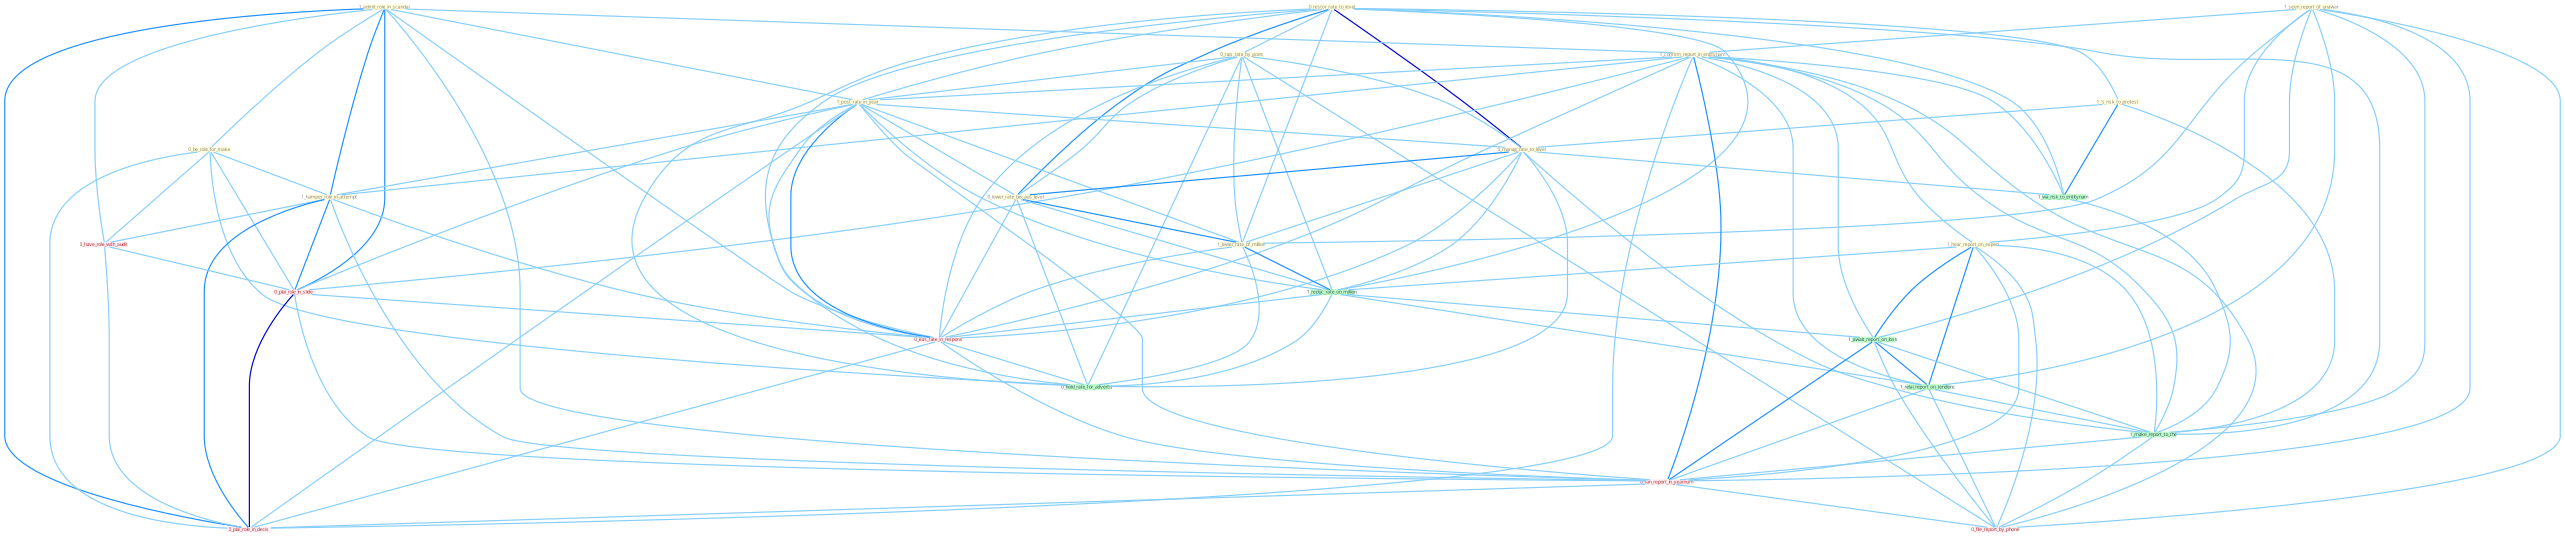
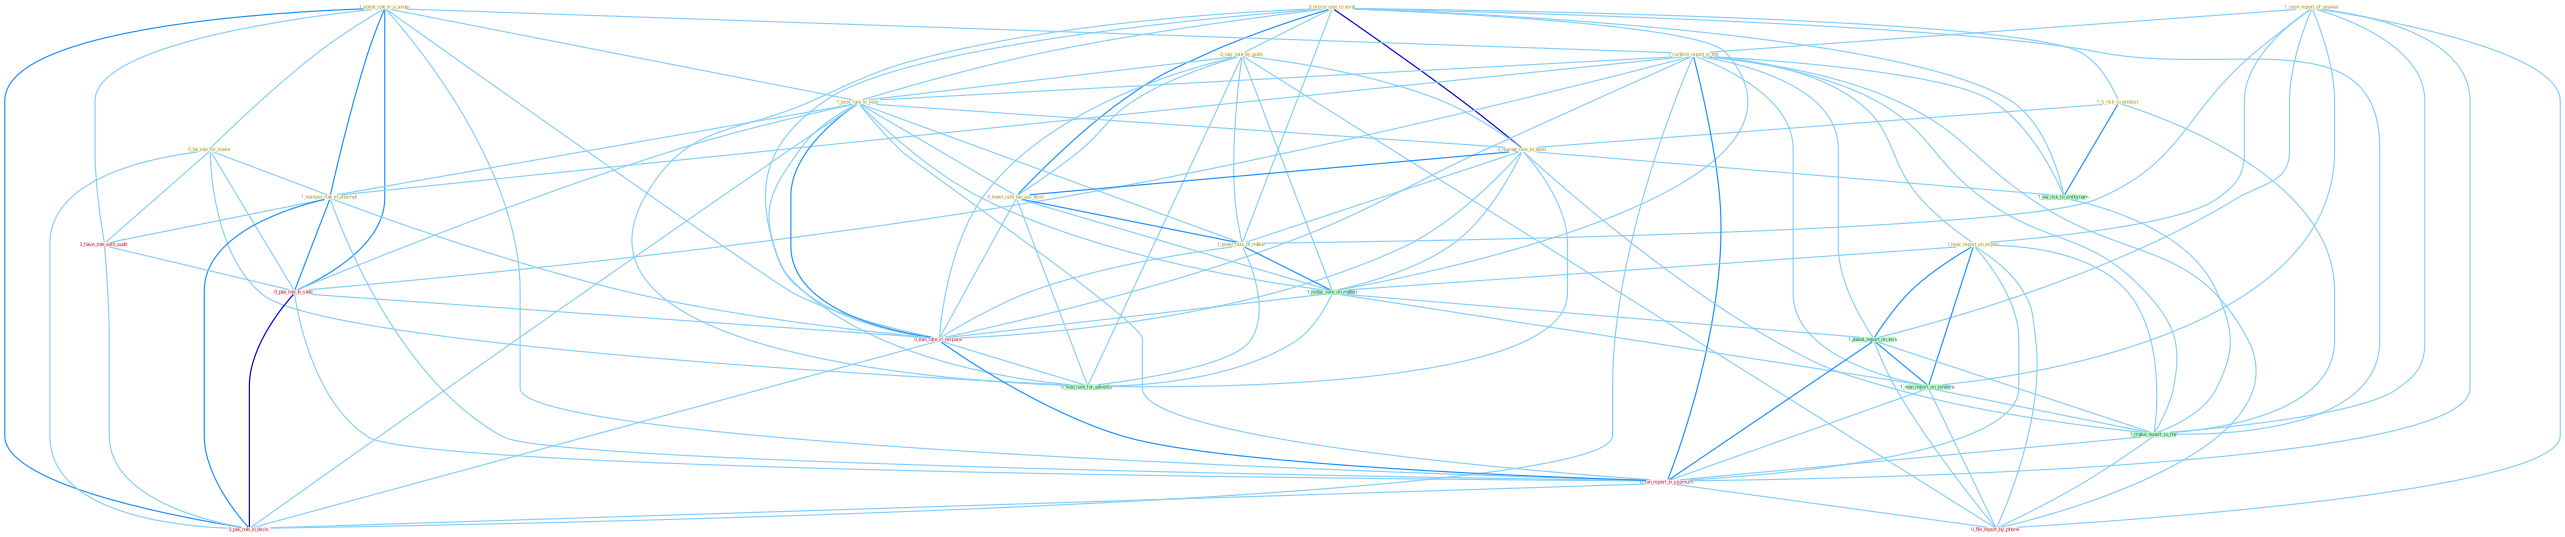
  graph {
    fontname="Open Sans"
    node [color="#ffffe0" fixedsize=true fontcolor="#8b7d6b" fontname="Open Sans" fontsize=4 shape=polygon style=filled]
    edge [color="#87cefa" fontname="Open Sans" w=1]
    "0_restor_rate_to_level " [height=.06 width=.5]
    "0_rais_rate_by_point " [height=.06 width=.5]
    "1_admit_role_in_scandal " [height=.06 width=.5]
    "1_'s_risk_to_protest " [height=.06 width=.5]
    "1_seen_report_of_unawar " [height=.06 width=.5]
-   "1_confirm_report_in_entitynam " [height=.06 width=.5]
+   "1_confirm_report_in_entitynam " [height=.06 width=.5 label="1_confirm_report_in_the"]
    "1_post_rate_in_year " [height=.06 width=.5]
    "0_manag_rate_to_level " [height=.06 width=.5]
    "1_hear_report_on_experi " [height=.06 width=.5]
    "0_lower_rate_becaus_level " [height=.06 width=.5]
    "1_lower_rate_of_million " [height=.06 width=.5]
    "0_be_role_for_make " [height=.06 width=.5]
    "1_hamper_role_in_attempt " [height=.06 width=.5]
    "0_have_role_with_audit " [color="#fff0f5" fontcolor="#b22222" height=.06 width=.5]
    "0_plai_role_in_slide " [color="#fff0f5" fontcolor="#b22222" height=.06 width=.5]
    "0_eas_rate_in_respons " [color="#fff0f5" fontcolor="#b22222" height=.06 width=.5]
    "0_ran_report_in_yearnum " [color="#fff0f5" fontcolor="#b22222" height=.06 width=.5]
    "0_file_report_by_phone " [color="#fff0f5" fontcolor="#b22222" height=.06 width=.5]
    "0_plai_role_in_decis " [color="#fff0f5" fontcolor="#b22222" height=.06 width=.5]
    "1_wa_risk_to_entitynam " [color="#BDFCC9" fontcolor="#2f4f4f" height=.06 width=.5]
    "1_reduc_rate_on_million " [color="#BDFCC9" fontcolor="#2f4f4f" height=.06 width=.5]
    "1_make_report_to_the " [color="#BDFCC9" fontcolor="#2f4f4f" height=.06 width=.5]
    "0_hold_rate_for_advertis " [color="#BDFCC9" fontcolor="#2f4f4f" height=.06 width=.5]
    "1_await_report_on_loss " [color="#BDFCC9" fontcolor="#2f4f4f" height=.06 width=.5]
    "1_relai_report_on_tendenc " [color="#BDFCC9" fontcolor="#2f4f4f" height=.06 width=.5]
    subgraph sub_1 {
      "0_restor_rate_to_level "
      "0_rais_rate_by_point "
      "1_admit_role_in_scandal "
      "1_'s_risk_to_protest "
      "1_seen_report_of_unawar "
      "1_confirm_report_in_entitynam "
      "1_post_rate_in_year "
      "0_manag_rate_to_level "
      "1_hear_report_on_experi "
      "0_lower_rate_becaus_level "
      "1_lower_rate_of_million "
      "0_be_role_for_make "
      "1_hamper_role_in_attempt "
    }
    subgraph sub_2 {
      "0_have_role_with_audit "
      "0_plai_role_in_slide "
      "0_eas_rate_in_respons "
      "0_ran_report_in_yearnum "
      "0_file_report_by_phone "
      "0_plai_role_in_decis "
    }
    "0_restor_rate_to_level " -- "0_rais_rate_by_point "
    "0_restor_rate_to_level " -- "1_'s_risk_to_protest "
    "0_restor_rate_to_level " -- "1_post_rate_in_year "
    "0_restor_rate_to_level " -- "0_manag_rate_to_level " [color="#0000cd" w=3]
    "0_restor_rate_to_level " -- "0_lower_rate_becaus_level " [color="#1e90ff" w=2]
    "0_restor_rate_to_level " -- "1_lower_rate_of_million "
    "0_restor_rate_to_level " -- "0_eas_rate_in_respons "
    "0_restor_rate_to_level " -- "1_wa_risk_to_entitynam "
    "0_restor_rate_to_level " -- "1_reduc_rate_on_million "
    "0_restor_rate_to_level " -- "1_make_report_to_the "
    "0_restor_rate_to_level " -- "0_hold_rate_for_advertis "
    "0_rais_rate_by_point " -- "1_post_rate_in_year "
    "0_rais_rate_by_point " -- "0_manag_rate_to_level "
    "0_rais_rate_by_point " -- "0_lower_rate_becaus_level "
    "0_rais_rate_by_point " -- "1_lower_rate_of_million "
    "0_rais_rate_by_point " -- "0_eas_rate_in_respons "
    "0_rais_rate_by_point " -- "0_file_report_by_phone "
    "0_rais_rate_by_point " -- "1_reduc_rate_on_million "
    "0_rais_rate_by_point " -- "0_hold_rate_for_advertis "
    "1_admit_role_in_scandal " -- "1_confirm_report_in_entitynam "
    "1_admit_role_in_scandal " -- "1_post_rate_in_year "
    "1_admit_role_in_scandal " -- "0_be_role_for_make "
    "1_admit_role_in_scandal " -- "1_hamper_role_in_attempt " [color="#1e90ff" w=2]
    "1_admit_role_in_scandal " -- "0_have_role_with_audit "
    "1_admit_role_in_scandal " -- "0_plai_role_in_slide " [color="#1e90ff" w=2]
    "1_admit_role_in_scandal " -- "0_eas_rate_in_respons "
    "1_admit_role_in_scandal " -- "0_ran_report_in_yearnum "
    "1_admit_role_in_scandal " -- "0_plai_role_in_decis " [color="#1e90ff" w=2]
    "1_'s_risk_to_protest " -- "0_manag_rate_to_level "
    "1_'s_risk_to_protest " -- "1_wa_risk_to_entitynam " [color="#1e90ff" w=2]
    "1_'s_risk_to_protest " -- "1_make_report_to_the "
    "1_seen_report_of_unawar " -- "1_confirm_report_in_entitynam "
    "1_seen_report_of_unawar " -- "1_hear_report_on_experi "
    "1_seen_report_of_unawar " -- "1_lower_rate_of_million "
    "1_seen_report_of_unawar " -- "0_ran_report_in_yearnum "
    "1_seen_report_of_unawar " -- "0_file_report_by_phone "
    "1_seen_report_of_unawar " -- "1_make_report_to_the "
    "1_seen_report_of_unawar " -- "1_await_report_on_loss "
    "1_seen_report_of_unawar " -- "1_relai_report_on_tendenc "
    "1_confirm_report_in_entitynam " -- "1_post_rate_in_year "
    "1_confirm_report_in_entitynam " -- "1_hear_report_on_experi "
    "1_confirm_report_in_entitynam " -- "1_hamper_role_in_attempt "
    "1_confirm_report_in_entitynam " -- "0_plai_role_in_slide "
    "1_confirm_report_in_entitynam " -- "0_eas_rate_in_respons "
    "1_confirm_report_in_entitynam " -- "0_ran_report_in_yearnum " [color="#1e90ff" w=2]
    "1_confirm_report_in_entitynam " -- "0_file_report_by_phone "
    "1_confirm_report_in_entitynam " -- "0_plai_role_in_decis "
    "1_confirm_report_in_entitynam " -- "1_wa_risk_to_entitynam "
    "1_confirm_report_in_entitynam " -- "1_make_report_to_the "
    "1_confirm_report_in_entitynam " -- "1_await_report_on_loss "
    "1_confirm_report_in_entitynam " -- "1_relai_report_on_tendenc "
    "1_post_rate_in_year " -- "0_manag_rate_to_level "
    "1_post_rate_in_year " -- "0_lower_rate_becaus_level "
    "1_post_rate_in_year " -- "1_lower_rate_of_million "
    "1_post_rate_in_year " -- "1_hamper_role_in_attempt "
    "1_post_rate_in_year " -- "0_plai_role_in_slide "
    "1_post_rate_in_year " -- "0_eas_rate_in_respons " [color="#1e90ff" w=2]
    "1_post_rate_in_year " -- "0_ran_report_in_yearnum "
    "1_post_rate_in_year " -- "0_plai_role_in_decis "
    "1_post_rate_in_year " -- "1_reduc_rate_on_million "
    "1_post_rate_in_year " -- "0_hold_rate_for_advertis "
    "0_manag_rate_to_level " -- "0_lower_rate_becaus_level " [color="#1e90ff" w=2]
    "0_manag_rate_to_level " -- "1_lower_rate_of_million "
    "0_manag_rate_to_level " -- "0_eas_rate_in_respons "
    "0_manag_rate_to_level " -- "1_wa_risk_to_entitynam "
    "0_manag_rate_to_level " -- "1_reduc_rate_on_million "
    "0_manag_rate_to_level " -- "1_make_report_to_the "
    "0_manag_rate_to_level " -- "0_hold_rate_for_advertis "
    "1_hear_report_on_experi " -- "0_ran_report_in_yearnum "
    "1_hear_report_on_experi " -- "0_file_report_by_phone "
    "1_hear_report_on_experi " -- "1_reduc_rate_on_million "
    "1_hear_report_on_experi " -- "1_make_report_to_the "
    "1_hear_report_on_experi " -- "1_await_report_on_loss " [color="#1e90ff" w=2]
    "1_hear_report_on_experi " -- "1_relai_report_on_tendenc " [color="#1e90ff" w=2]
    "0_lower_rate_becaus_level " -- "1_lower_rate_of_million " [color="#1e90ff" w=2]
    "0_lower_rate_becaus_level " -- "0_eas_rate_in_respons "
    "0_lower_rate_becaus_level " -- "1_reduc_rate_on_million "
    "0_lower_rate_becaus_level " -- "0_hold_rate_for_advertis "
    "1_lower_rate_of_million " -- "0_eas_rate_in_respons "
    "1_lower_rate_of_million " -- "1_reduc_rate_on_million " [color="#1e90ff" w=2]
    "1_lower_rate_of_million " -- "0_hold_rate_for_advertis "
    "0_be_role_for_make " -- "1_hamper_role_in_attempt "
    "0_be_role_for_make " -- "0_have_role_with_audit "
    "0_be_role_for_make " -- "0_plai_role_in_slide "
    "0_be_role_for_make " -- "0_plai_role_in_decis "
    "0_be_role_for_make " -- "0_hold_rate_for_advertis "
    "1_hamper_role_in_attempt " -- "0_have_role_with_audit "
    "1_hamper_role_in_attempt " -- "0_plai_role_in_slide " [color="#1e90ff" w=2]
    "1_hamper_role_in_attempt " -- "0_eas_rate_in_respons "
    "1_hamper_role_in_attempt " -- "0_ran_report_in_yearnum "
    "1_hamper_role_in_attempt " -- "0_plai_role_in_decis " [color="#1e90ff" w=2]
    "0_have_role_with_audit " -- "0_plai_role_in_slide "
    "0_have_role_with_audit " -- "0_plai_role_in_decis "
    "0_plai_role_in_slide " -- "0_eas_rate_in_respons "
    "0_plai_role_in_slide " -- "0_ran_report_in_yearnum "
    "0_plai_role_in_slide " -- "0_plai_role_in_decis " [color="#0000cd" w=3]
-   "0_eas_rate_in_respons " -- "0_ran_report_in_yearnum "
+   "0_eas_rate_in_respons " -- "0_ran_report_in_yearnum " [color="#1e90ff"]
    "0_eas_rate_in_respons " -- "0_plai_role_in_decis "
    "0_eas_rate_in_respons " -- "0_hold_rate_for_advertis "
    "0_ran_report_in_yearnum " -- "0_file_report_by_phone "
    "0_ran_report_in_yearnum " -- "0_plai_role_in_decis "
    "1_wa_risk_to_entitynam " -- "1_make_report_to_the "
    "1_reduc_rate_on_million " -- "0_eas_rate_in_respons "
    "1_reduc_rate_on_million " -- "0_hold_rate_for_advertis "
    "1_reduc_rate_on_million " -- "1_await_report_on_loss "
    "1_reduc_rate_on_million " -- "1_relai_report_on_tendenc "
    "1_make_report_to_the " -- "0_ran_report_in_yearnum "
    "1_make_report_to_the " -- "0_file_report_by_phone "
    "1_await_report_on_loss " -- "0_ran_report_in_yearnum " [color="#1e90ff"]
    "1_await_report_on_loss " -- "0_file_report_by_phone "
    "1_await_report_on_loss " -- "1_make_report_to_the "
    "1_await_report_on_loss " -- "1_relai_report_on_tendenc " [color="#1e90ff" w=2]
    "1_relai_report_on_tendenc " -- "0_ran_report_in_yearnum "
    "1_relai_report_on_tendenc " -- "0_file_report_by_phone "
    "1_relai_report_on_tendenc " -- "1_make_report_to_the "
  }
